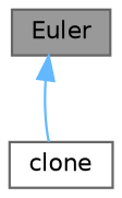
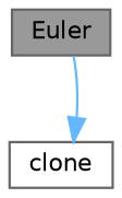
  digraph {
    rankdir=TB
    node [fontname=Helvetica fontsize=10 shape=box style=filled]
    n1 [color=gray40 fillcolor=grey60 fontcolor=black height=0.2 label=Euler width=0.4]
    n2 [color=grey40 fillcolor=white height=0.2 label=clone width=0.4]
-   n1 -> n2 [color=steelblue1 dir=back fontname=Helvetica fontsize=10 labelfontname=Helvetica labelfontsize=10 style=solid]
+   n2 -> n1 [color=steelblue1 dir=back fontname=Helvetica fontsize=10 labelfontname=Helvetica labelfontsize=10 style=solid]
  }
